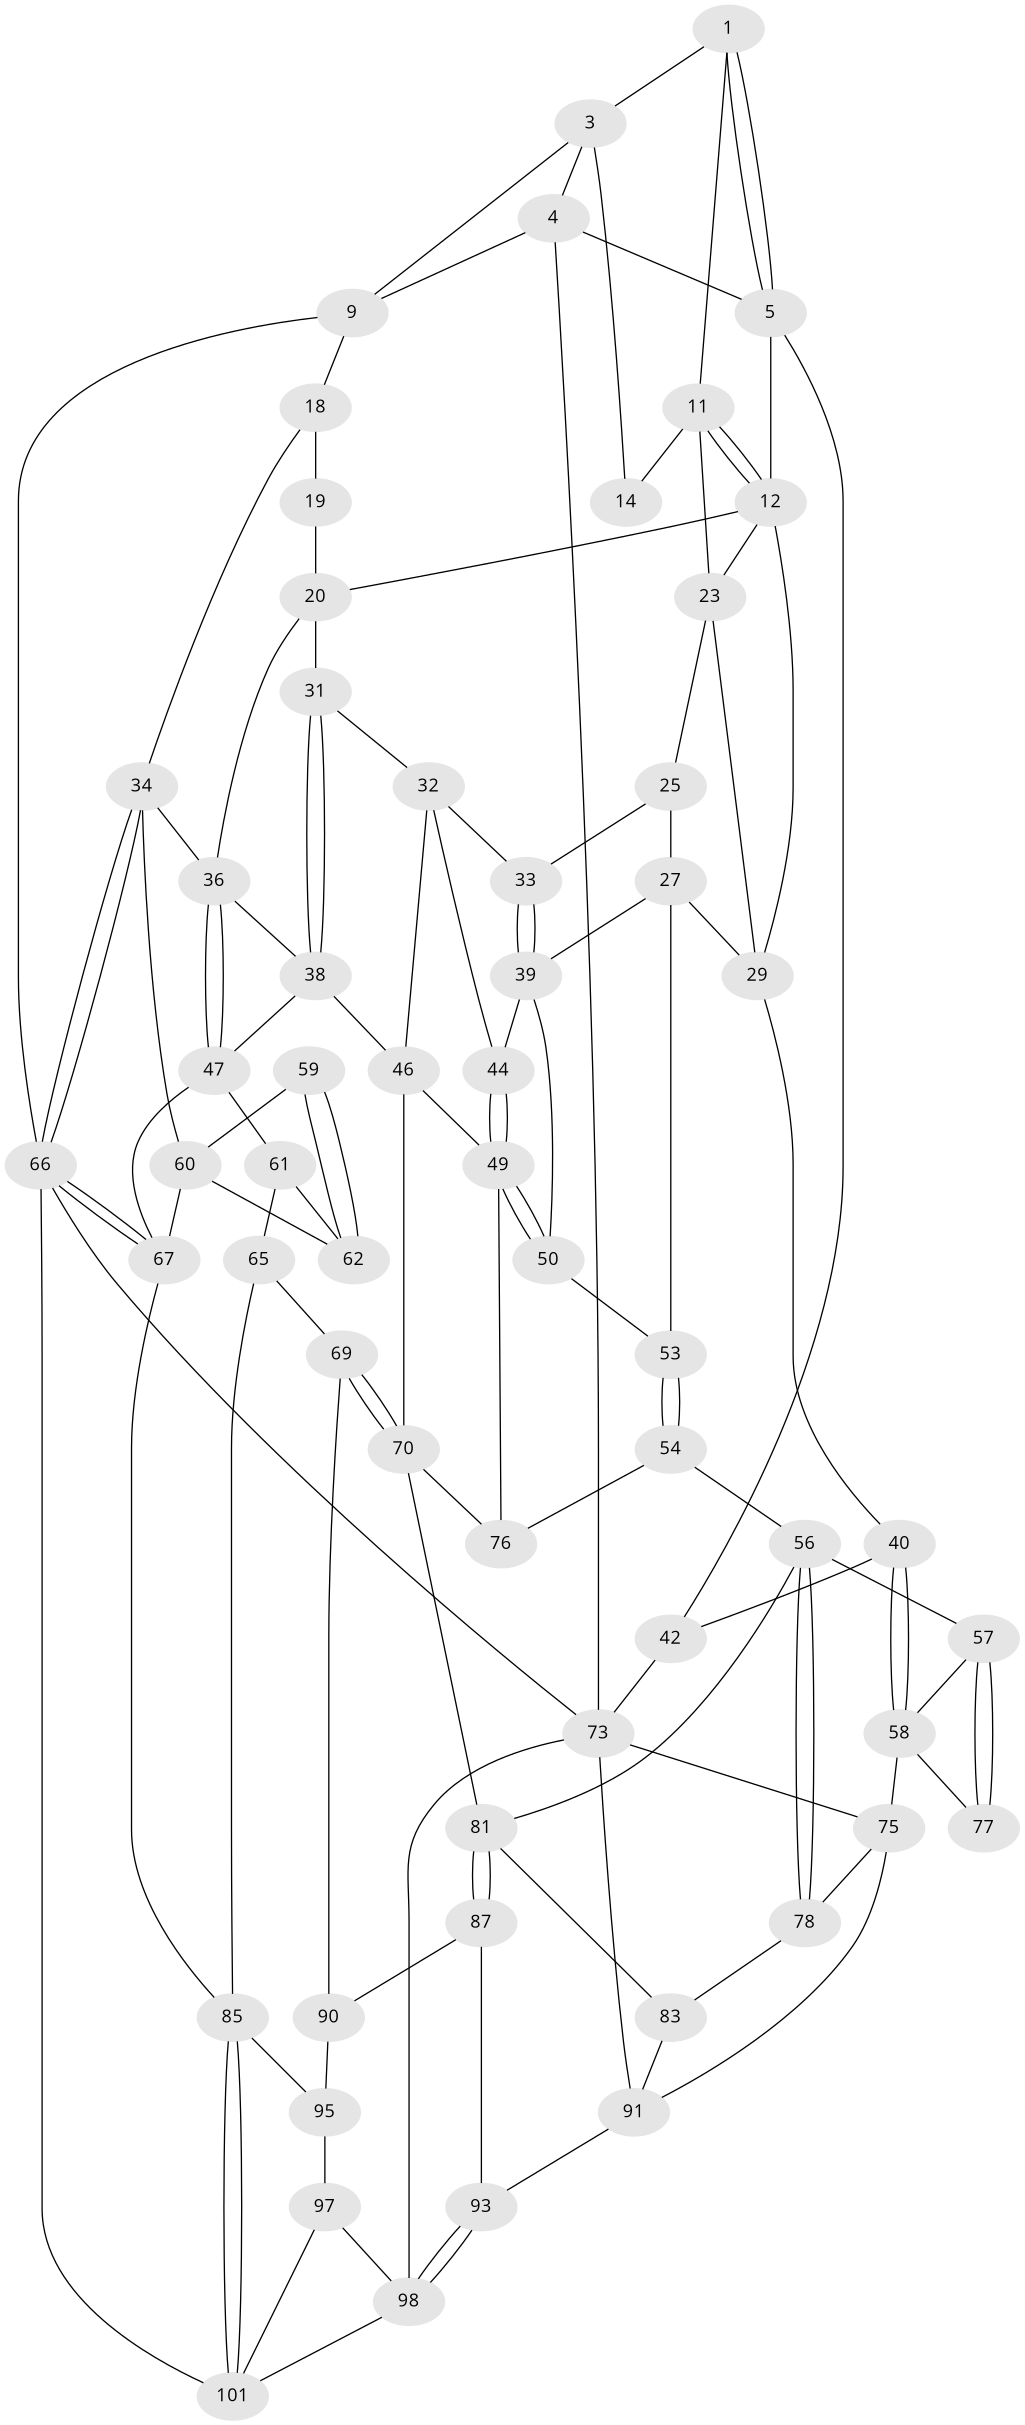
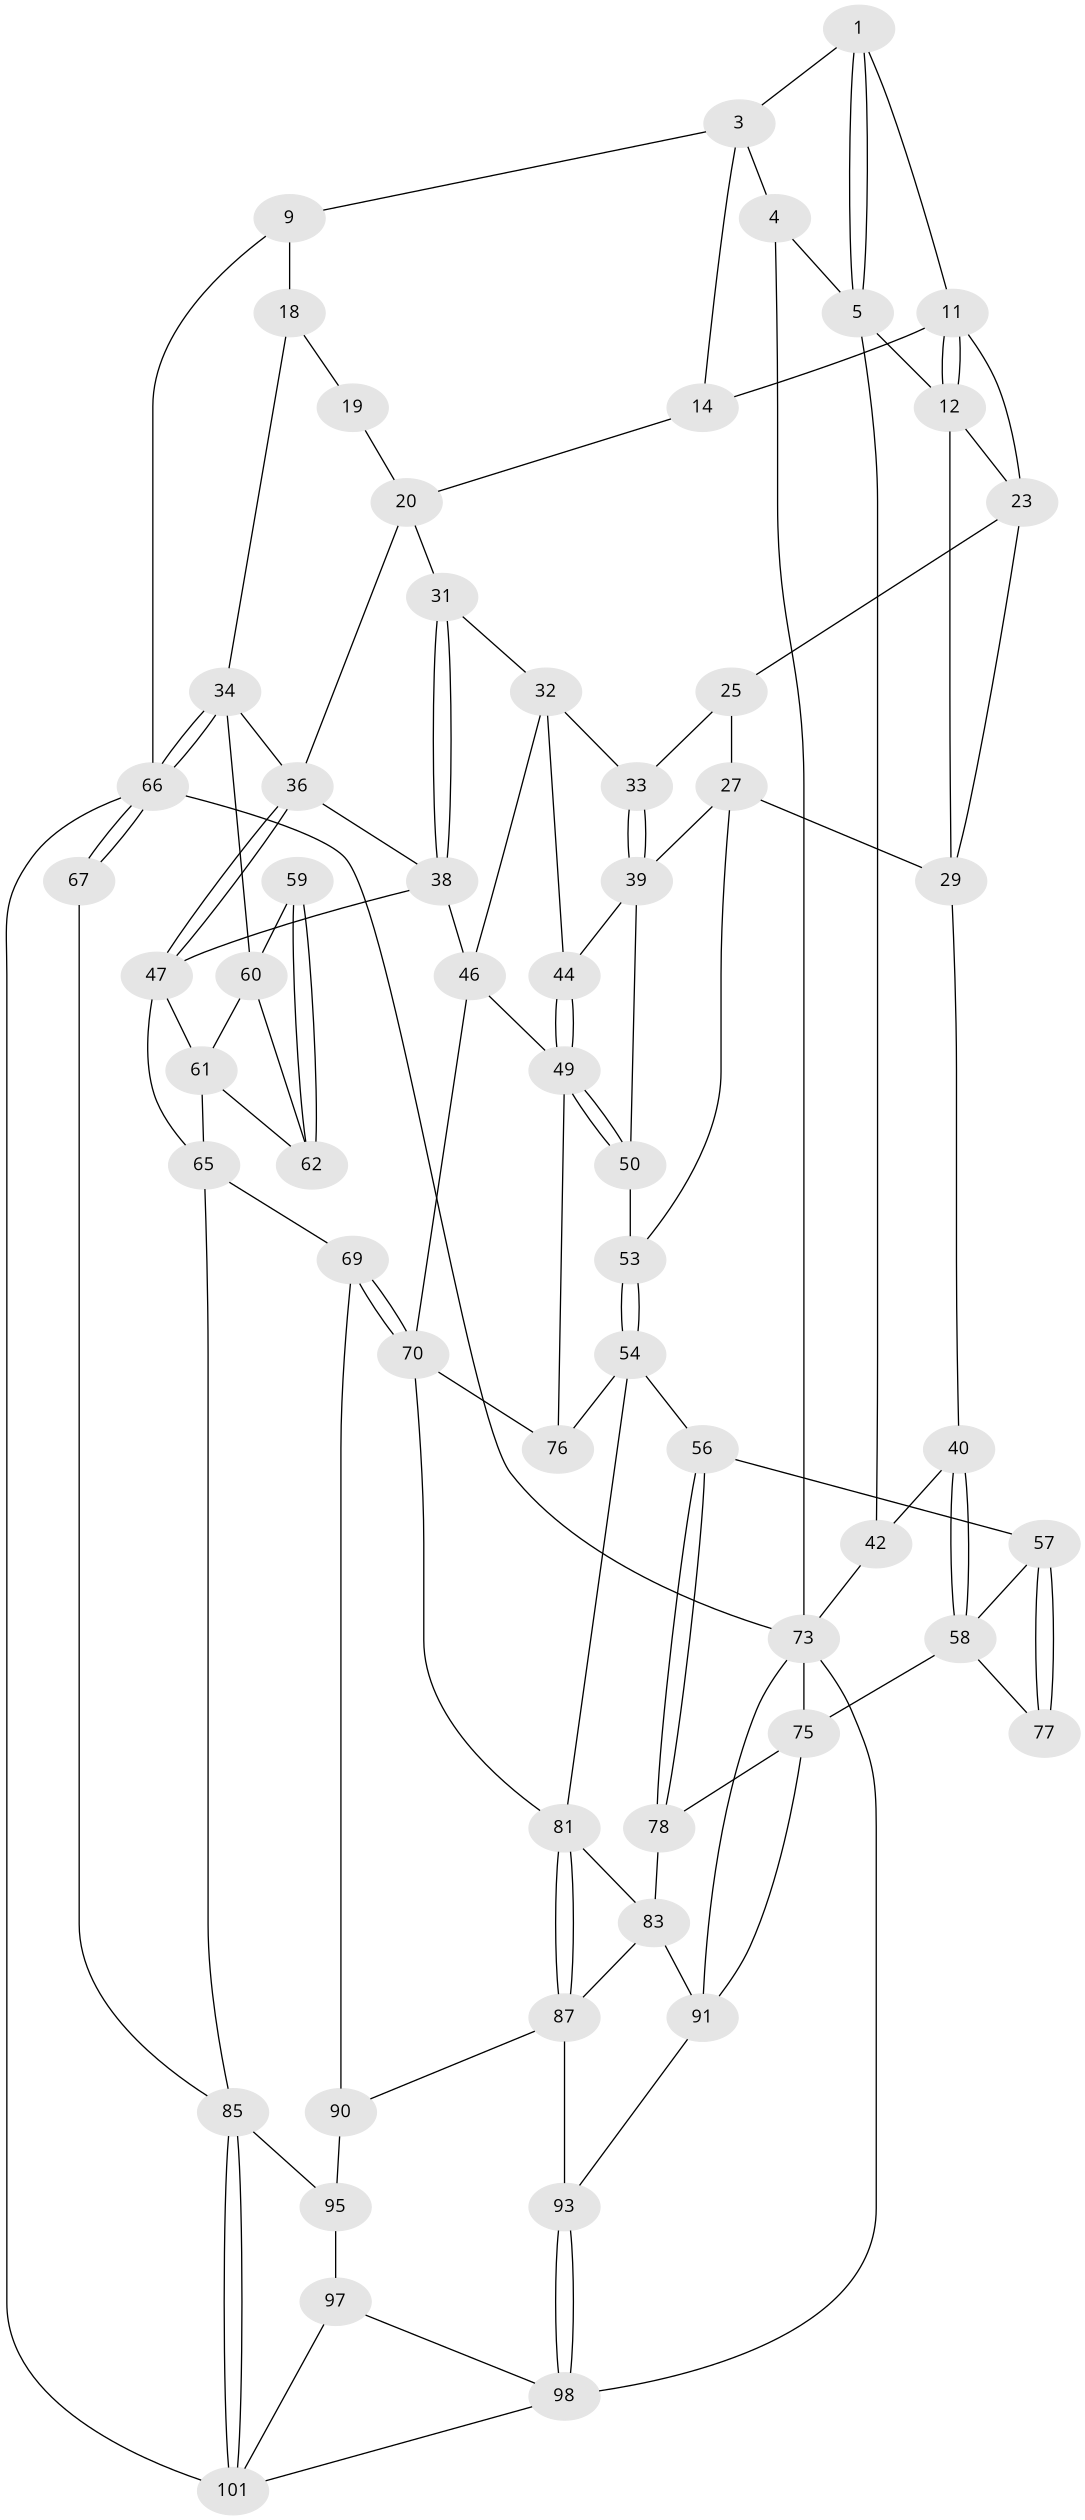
  graph {
    fontname="Open Sans"
    node [color=gray90 fontname="Open Sans" style=filled]
    edge [fontname="Open Sans"]
    1 [super="+2"]
    3 [super="+8"]
    5 [super="+6"]
    11 [super="+16"]
    4 [super="+7"]
    9 [super="+10"]
    14 [super="+15"]
    12 [super="+13"]
    42 [super="+72"]
    23 [super="+24"]
    73 [super="+94"]
    18 [super="+22"]
    66 [super="+71"]
    20 [super="+21"]
    75 [super="+89"]
    91 [super="+92"]
    98 [super="+99"]
    29 [super="+30"]
    19
    34 [super="+35"]
    67
    101 [super="+102"]
    25 [super="+26"]
    n24 [label=40]
    31
    36 [super="+37"]
    27 [super="+28"]
    33
    60 [super="+64"]
    32 [super="+43"]
    38 [super="+45"]
    47 [super="+48"]
    39 [super="+40"]
    53
    44
    50
    54 [super="+55"]
    58 [super="+74"]
    46 [super="+51"]
    49 [super="+52"]
    70 [super="+80"]
    62
    61 [super="+63"]
    65 [super="+68"]
    77
    78 [super="+79"]
    76
    81 [super="+82"]
    69
    85 [super="+86"]
    56
    57
    83 [super="+84"]
    87 [super="+88"]
    59
    90
    95 [super="+96"]
    93
    97 [super="+100"]
    1 -- 3
    1 -- 5
    1 -- 5
    1 -- 11
    3 -- 4
    3 -- 9
    3 -- 14
    5 -- 12
    5 -- 42
    11 -- 14
    11 -- 12
    11 -- 12
    11 -- 23
    4 -- 5
-   4 -- 9
    4 -- 73
    9 -- 18
    9 -- 66
-   12 -- 20
+   14 -- 20
    12 -- 23
    12 -- 29
    42 -- 73
    23 -- 29
    23 -- 25
    73 -- 75
    73 -- 91
    73 -- 98
    18 -- 19
    18 -- 34
    66 -- 73
    66 -- 67
    66 -- 67
    66 -- 101
    20 -- 31
    20 -- 36
    75 -- 91
    75 -- 78
    91 -- 93
    98 -- 101
    29 -- n24
    19 -- 20
    34 -- 66
    34 -- 66
    34 -- 36
    34 -- 60
    67 -- 85
    25 -- 27
    25 -- 33
    n24 -- 42
    n24 -- 58
    n24 -- 58
    31 -- 32
    31 -- 38
    31 -- 38
    36 -- 38
    36 -- 47
    36 -- 47
    27 -- 29
    27 -- 39
    27 -- 53
    33 -- 39
    33 -- 39
-   60 -- 67
+   60 -- 61
    60 -- 62
    32 -- 33
    32 -- 44
    32 -- 46
    38 -- 47
    38 -- 46
    47 -- 61
-   47 -- 67
+   47 -- 65
    39 -- 44
    39 -- 50
    53 -- 54
    53 -- 54
    44 -- 49
    44 -- 49
    50 -- 53
    54 -- 76
-   56 -- 81
+   54 -- 81
    54 -- 56
    58 -- 75
    58 -- 77
    46 -- 49
    46 -- 70
    49 -- 50
    49 -- 50
    49 -- 76
    70 -- 76
    70 -- 81
    61 -- 62
    61 -- 65
    65 -- 69
    65 -- 85
    78 -- 83
    81 -- 83
    81 -- 87
    81 -- 87
    69 -- 70
    69 -- 70
    69 -- 90
    85 -- 101
    85 -- 101
    85 -- 95
    56 -- 78
    56 -- 78
    56 -- 57
    57 -- 58
    57 -- 77
    57 -- 77
    83 -- 91
+   83 -- 87
    87 -- 90
    87 -- 93
    59 -- 60
    59 -- 62
    59 -- 62
    90 -- 95
    95 -- 97 [weight=2]
    93 -- 98
    93 -- 98
    97 -- 98
    97 -- 101
  }
